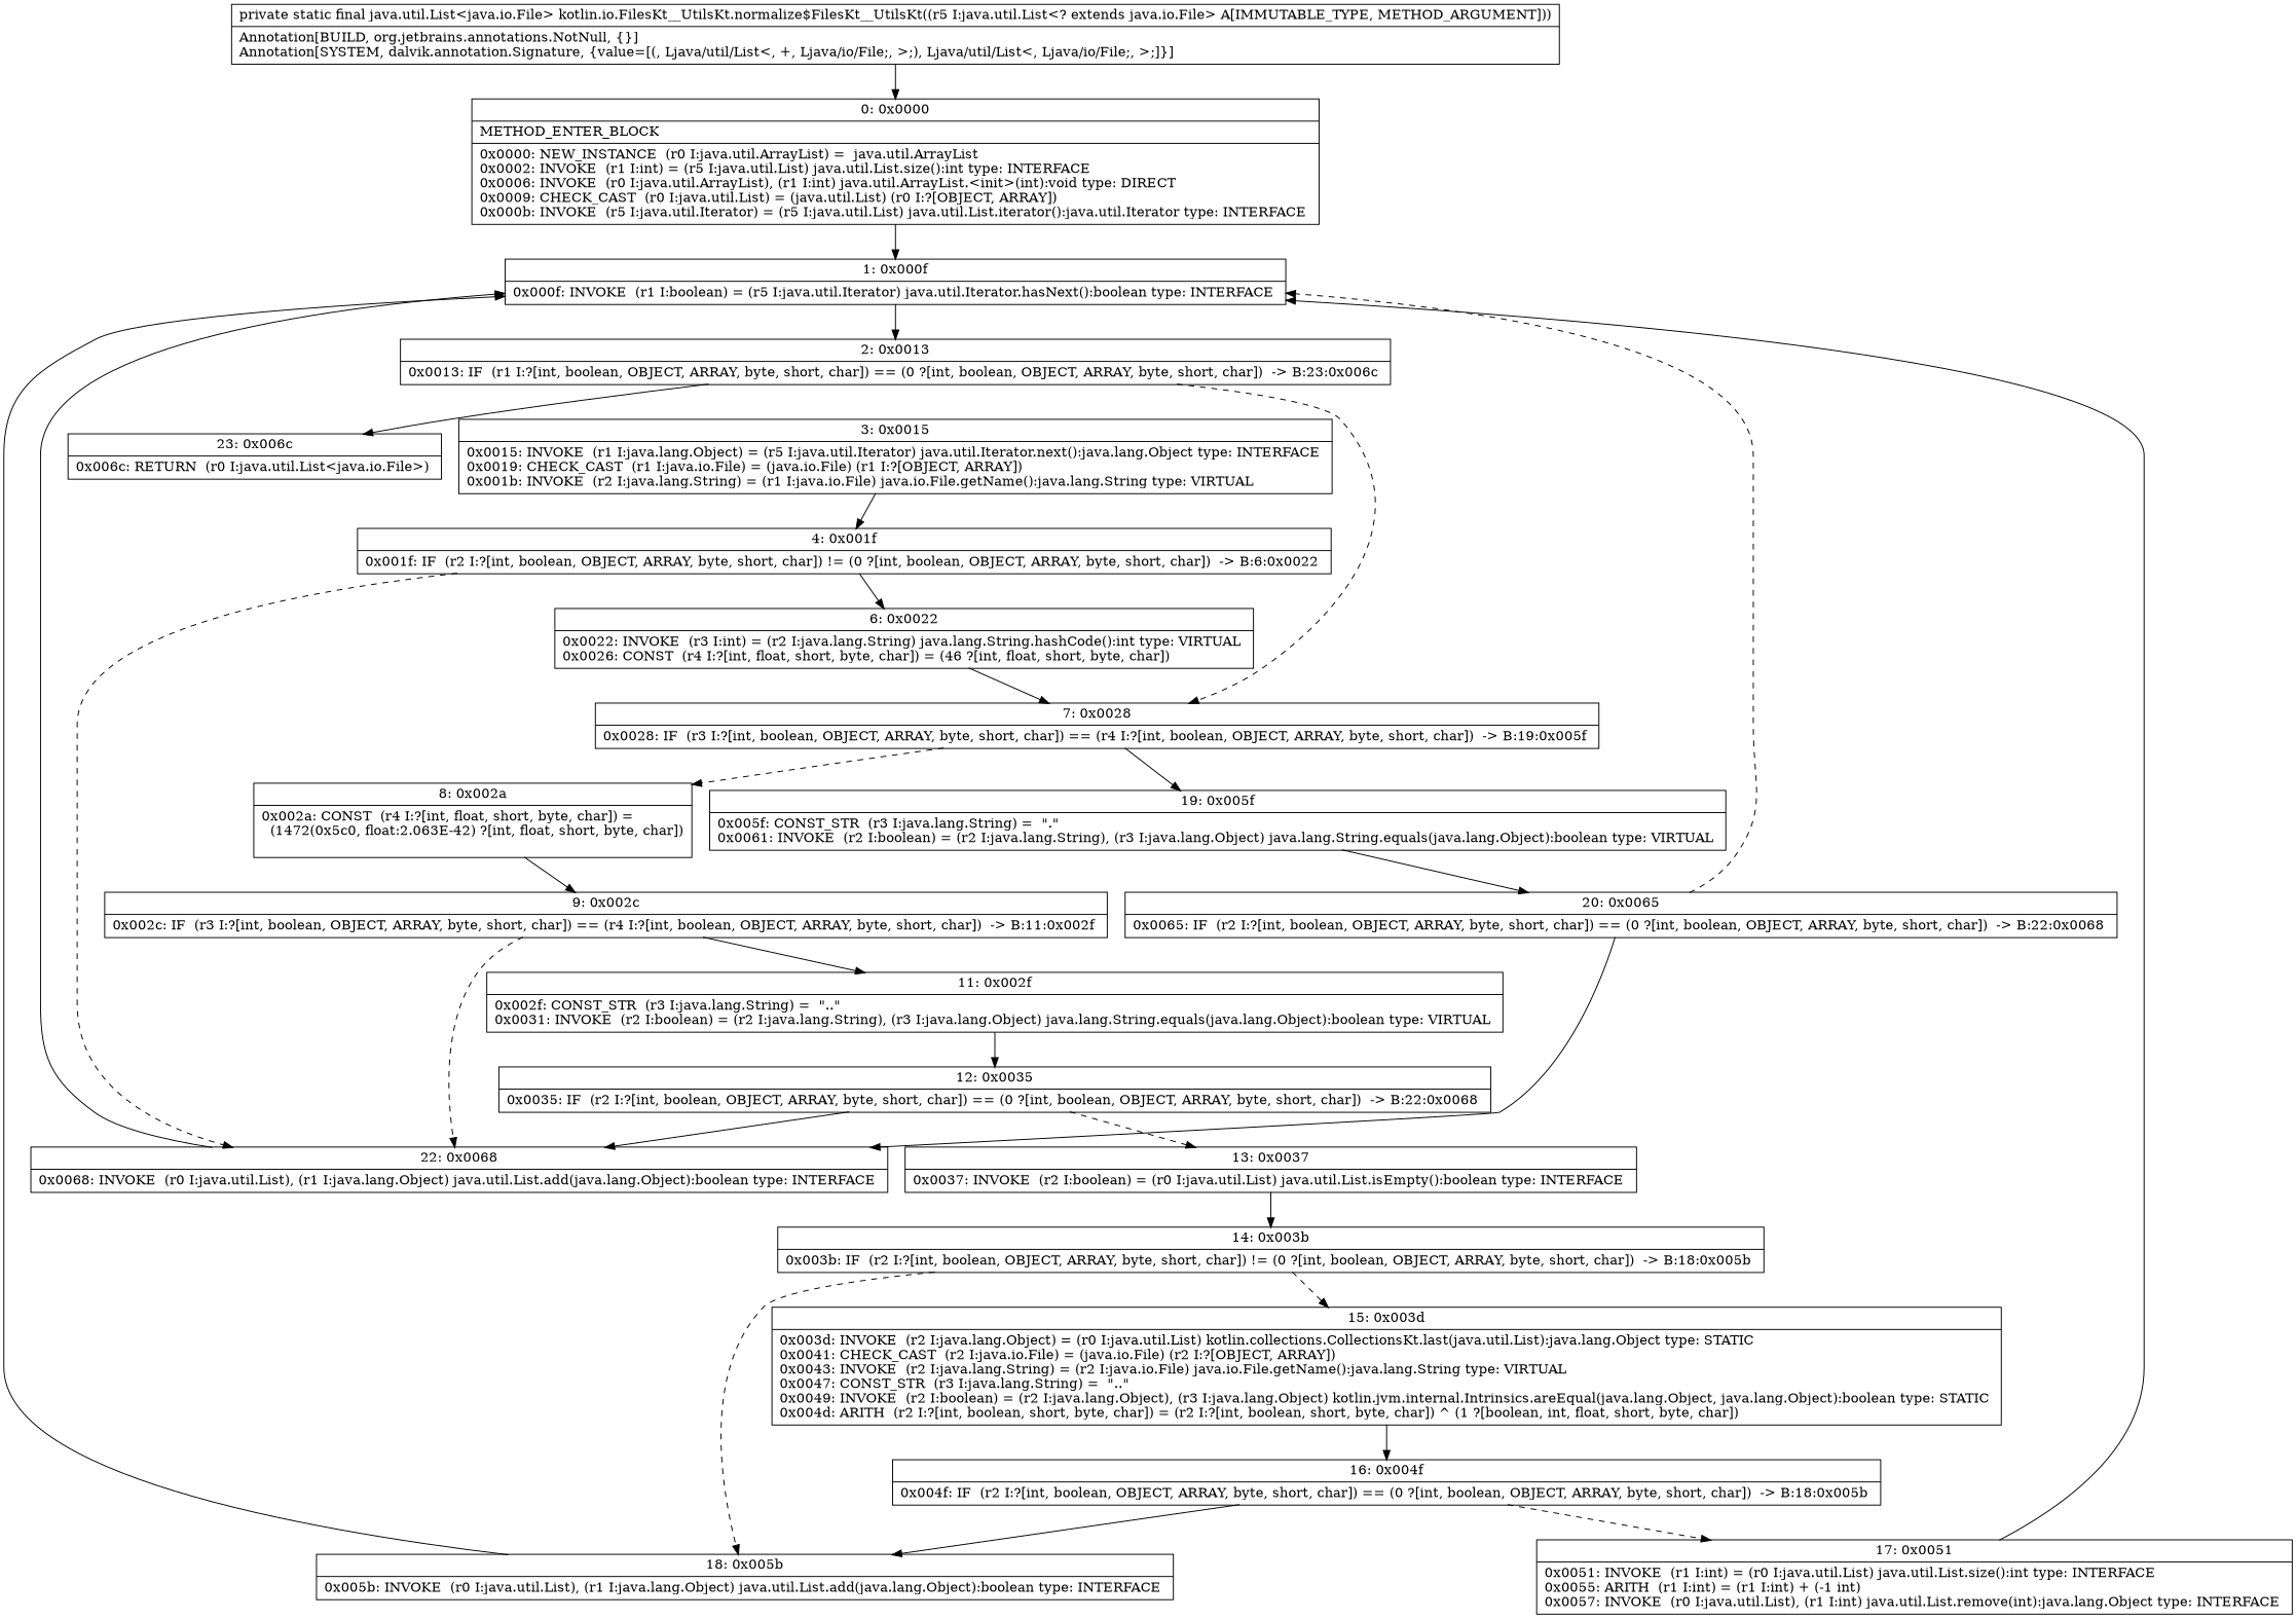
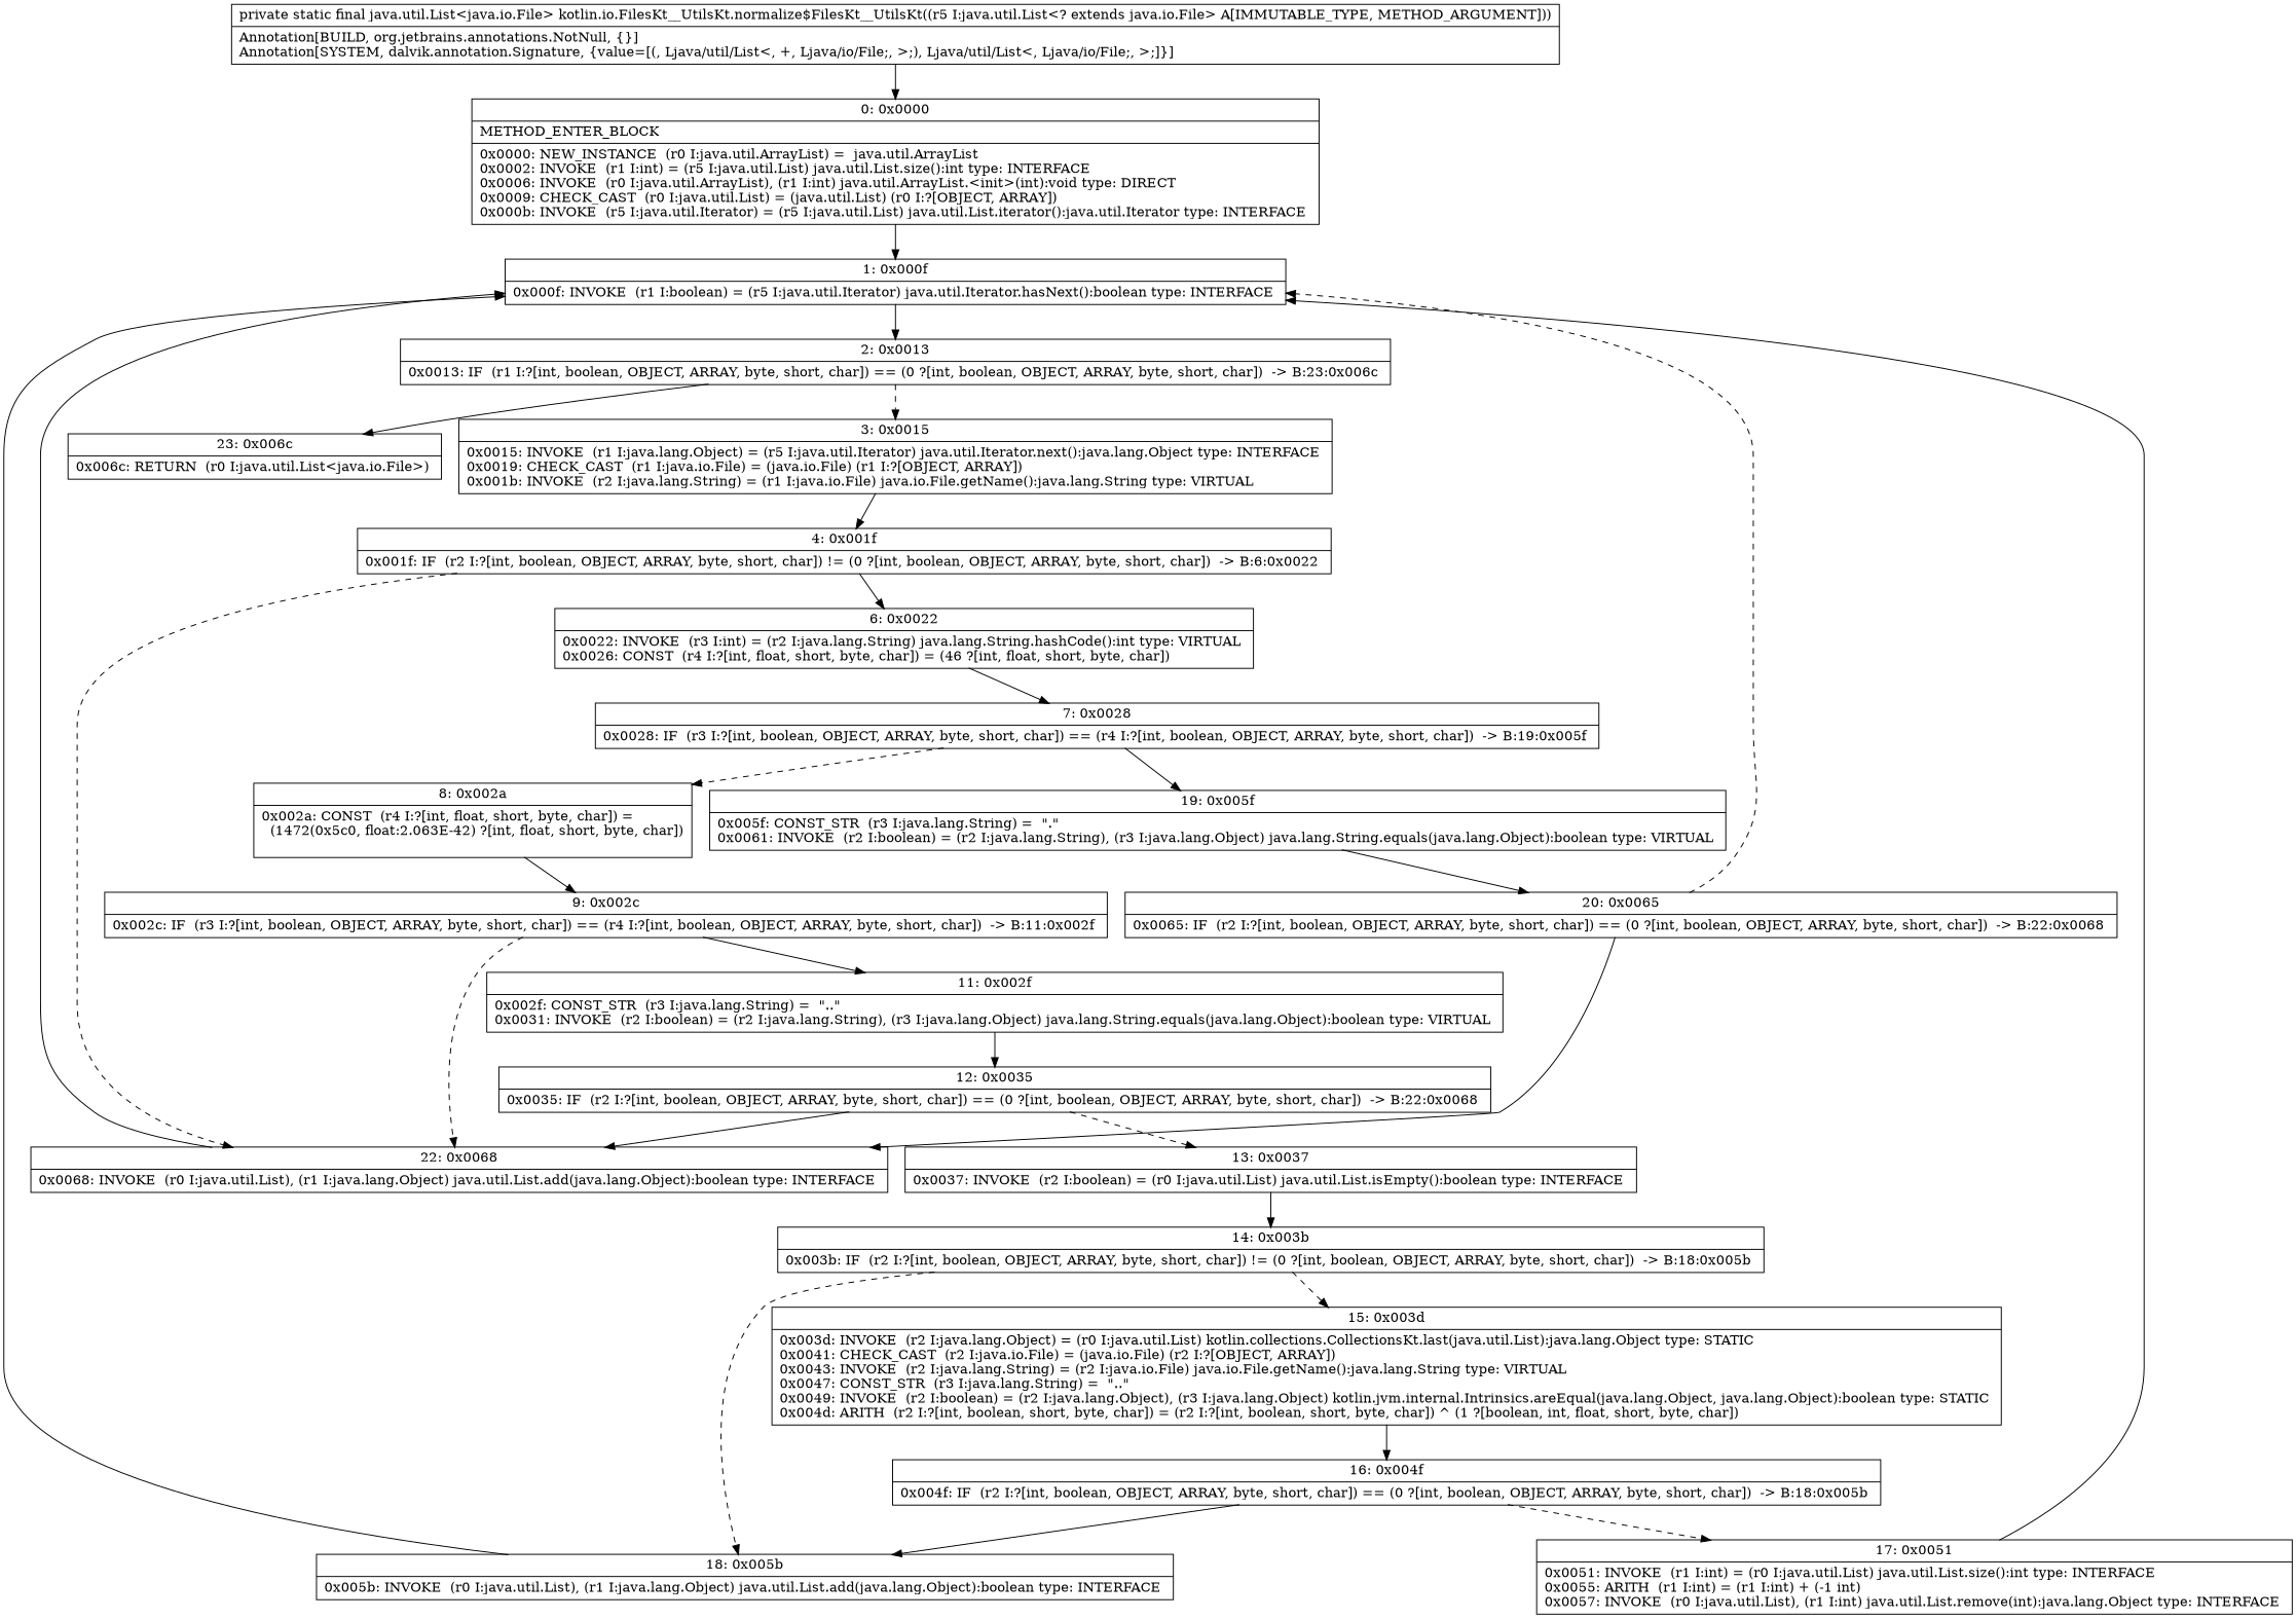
  digraph {
    node [shape=record]
    n1 [label="{0\:\ 0x0000|METHOD_ENTER_BLOCK\l|0x0000: NEW_INSTANCE  (r0 I:java.util.ArrayList) =  java.util.ArrayList \l0x0002: INVOKE  (r1 I:int) = (r5 I:java.util.List) java.util.List.size():int type: INTERFACE \l0x0006: INVOKE  (r0 I:java.util.ArrayList), (r1 I:int) java.util.ArrayList.\<init\>(int):void type: DIRECT \l0x0009: CHECK_CAST  (r0 I:java.util.List) = (java.util.List) (r0 I:?[OBJECT, ARRAY]) \l0x000b: INVOKE  (r5 I:java.util.Iterator) = (r5 I:java.util.List) java.util.List.iterator():java.util.Iterator type: INTERFACE \l}"]
    n2 [label="{1\:\ 0x000f|0x000f: INVOKE  (r1 I:boolean) = (r5 I:java.util.Iterator) java.util.Iterator.hasNext():boolean type: INTERFACE \l}"]
    n3 [label="{2\:\ 0x0013|0x0013: IF  (r1 I:?[int, boolean, OBJECT, ARRAY, byte, short, char]) == (0 ?[int, boolean, OBJECT, ARRAY, byte, short, char])  \-\> B:23:0x006c \l}"]
    n4 [label="{3\:\ 0x0015|0x0015: INVOKE  (r1 I:java.lang.Object) = (r5 I:java.util.Iterator) java.util.Iterator.next():java.lang.Object type: INTERFACE \l0x0019: CHECK_CAST  (r1 I:java.io.File) = (java.io.File) (r1 I:?[OBJECT, ARRAY]) \l0x001b: INVOKE  (r2 I:java.lang.String) = (r1 I:java.io.File) java.io.File.getName():java.lang.String type: VIRTUAL \l}"]
    n5 [label="{23\:\ 0x006c|0x006c: RETURN  (r0 I:java.util.List\<java.io.File\>) \l}"]
    n6 [label="{4\:\ 0x001f|0x001f: IF  (r2 I:?[int, boolean, OBJECT, ARRAY, byte, short, char]) != (0 ?[int, boolean, OBJECT, ARRAY, byte, short, char])  \-\> B:6:0x0022 \l}"]
    n7 [label="{6\:\ 0x0022|0x0022: INVOKE  (r3 I:int) = (r2 I:java.lang.String) java.lang.String.hashCode():int type: VIRTUAL \l0x0026: CONST  (r4 I:?[int, float, short, byte, char]) = (46 ?[int, float, short, byte, char]) \l}"]
    n8 [label="{22\:\ 0x0068|0x0068: INVOKE  (r0 I:java.util.List), (r1 I:java.lang.Object) java.util.List.add(java.lang.Object):boolean type: INTERFACE \l}"]
    n9 [label="{7\:\ 0x0028|0x0028: IF  (r3 I:?[int, boolean, OBJECT, ARRAY, byte, short, char]) == (r4 I:?[int, boolean, OBJECT, ARRAY, byte, short, char])  \-\> B:19:0x005f \l}"]
    n10 [label="{8\:\ 0x002a|0x002a: CONST  (r4 I:?[int, float, short, byte, char]) = \l  (1472(0x5c0, float:2.063E\-42) ?[int, float, short, byte, char])\l \l}"]
    n11 [label="{19\:\ 0x005f|0x005f: CONST_STR  (r3 I:java.lang.String) =  \".\" \l0x0061: INVOKE  (r2 I:boolean) = (r2 I:java.lang.String), (r3 I:java.lang.Object) java.lang.String.equals(java.lang.Object):boolean type: VIRTUAL \l}"]
    n12 [label="{9\:\ 0x002c|0x002c: IF  (r3 I:?[int, boolean, OBJECT, ARRAY, byte, short, char]) == (r4 I:?[int, boolean, OBJECT, ARRAY, byte, short, char])  \-\> B:11:0x002f \l}"]
    n13 [label="{20\:\ 0x0065|0x0065: IF  (r2 I:?[int, boolean, OBJECT, ARRAY, byte, short, char]) == (0 ?[int, boolean, OBJECT, ARRAY, byte, short, char])  \-\> B:22:0x0068 \l}"]
    n14 [label="{11\:\ 0x002f|0x002f: CONST_STR  (r3 I:java.lang.String) =  \"..\" \l0x0031: INVOKE  (r2 I:boolean) = (r2 I:java.lang.String), (r3 I:java.lang.Object) java.lang.String.equals(java.lang.Object):boolean type: VIRTUAL \l}"]
    n15 [label="{12\:\ 0x0035|0x0035: IF  (r2 I:?[int, boolean, OBJECT, ARRAY, byte, short, char]) == (0 ?[int, boolean, OBJECT, ARRAY, byte, short, char])  \-\> B:22:0x0068 \l}"]
    n16 [label="{13\:\ 0x0037|0x0037: INVOKE  (r2 I:boolean) = (r0 I:java.util.List) java.util.List.isEmpty():boolean type: INTERFACE \l}"]
    n17 [label="{14\:\ 0x003b|0x003b: IF  (r2 I:?[int, boolean, OBJECT, ARRAY, byte, short, char]) != (0 ?[int, boolean, OBJECT, ARRAY, byte, short, char])  \-\> B:18:0x005b \l}"]
    n18 [label="{15\:\ 0x003d|0x003d: INVOKE  (r2 I:java.lang.Object) = (r0 I:java.util.List) kotlin.collections.CollectionsKt.last(java.util.List):java.lang.Object type: STATIC \l0x0041: CHECK_CAST  (r2 I:java.io.File) = (java.io.File) (r2 I:?[OBJECT, ARRAY]) \l0x0043: INVOKE  (r2 I:java.lang.String) = (r2 I:java.io.File) java.io.File.getName():java.lang.String type: VIRTUAL \l0x0047: CONST_STR  (r3 I:java.lang.String) =  \"..\" \l0x0049: INVOKE  (r2 I:boolean) = (r2 I:java.lang.Object), (r3 I:java.lang.Object) kotlin.jvm.internal.Intrinsics.areEqual(java.lang.Object, java.lang.Object):boolean type: STATIC \l0x004d: ARITH  (r2 I:?[int, boolean, short, byte, char]) = (r2 I:?[int, boolean, short, byte, char]) ^ (1 ?[boolean, int, float, short, byte, char]) \l}"]
    n19 [label="{18\:\ 0x005b|0x005b: INVOKE  (r0 I:java.util.List), (r1 I:java.lang.Object) java.util.List.add(java.lang.Object):boolean type: INTERFACE \l}"]
    n20 [label="{16\:\ 0x004f|0x004f: IF  (r2 I:?[int, boolean, OBJECT, ARRAY, byte, short, char]) == (0 ?[int, boolean, OBJECT, ARRAY, byte, short, char])  \-\> B:18:0x005b \l}"]
    n21 [label="{17\:\ 0x0051|0x0051: INVOKE  (r1 I:int) = (r0 I:java.util.List) java.util.List.size():int type: INTERFACE \l0x0055: ARITH  (r1 I:int) = (r1 I:int) + (\-1 int) \l0x0057: INVOKE  (r0 I:java.util.List), (r1 I:int) java.util.List.remove(int):java.lang.Object type: INTERFACE \l}"]
    n22 [label="{private static final java.util.List\<java.io.File\> kotlin.io.FilesKt__UtilsKt.normalize$FilesKt__UtilsKt((r5 I:java.util.List\<? extends java.io.File\> A[IMMUTABLE_TYPE, METHOD_ARGUMENT]))  | Annotation[BUILD, org.jetbrains.annotations.NotNull, \{\}]\lAnnotation[SYSTEM, dalvik.annotation.Signature, \{value=[(, Ljava\/util\/List\<, +, Ljava\/io\/File;, \>;), Ljava\/util\/List\<, Ljava\/io\/File;, \>;]\}]\l}"]
    n1 -> n2
    n2 -> n3
-   n3 -> n9 [style=dashed]
+   n3 -> n4 [style=dashed]
    n3 -> n5
    n4 -> n6
    n6 -> n7
    n6 -> n8 [style=dashed]
    n7 -> n9
    n8 -> n2
    n9 -> n10 [style=dashed]
    n9 -> n11
    n10 -> n12
    n11 -> n13
    n12 -> n8 [style=dashed]
    n12 -> n14
    n13 -> n2 [style=dashed]
    n13 -> n8
    n14 -> n15
    n15 -> n8
    n15 -> n16 [style=dashed]
    n16 -> n17
    n17 -> n18 [style=dashed]
    n17 -> n19 [style=dashed]
    n18 -> n20
    n19 -> n2
    n20 -> n19
    n20 -> n21 [style=dashed]
    n21 -> n2
    n22 -> n1
  }
